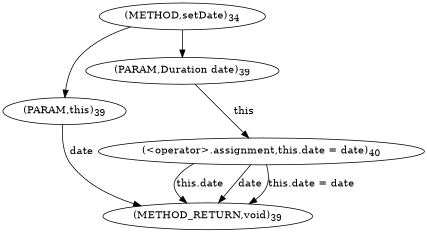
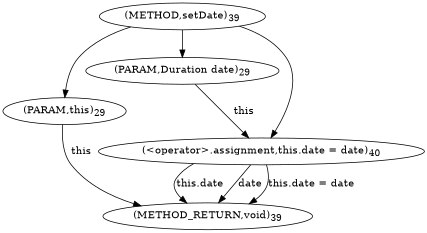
  digraph {
-   n1 [label=<(METHOD,setDate)<SUB>34</SUB>>]
-   n2 [label=<(PARAM,this)<SUB>39</SUB>>]
-   n3 [label=<(PARAM,Duration date)<SUB>39</SUB>>]
+   n1 [label=<(METHOD,setDate)<SUB>39</SUB>>]
+   n2 [label=<(PARAM,this)<SUB>29</SUB>>]
+   n3 [label=<(PARAM,Duration date)<SUB>29</SUB>>]
    n4 [label=<(&lt;operator&gt;.assignment,this.date = date)<SUB>40</SUB>>]
    n5 [label=<(METHOD_RETURN,void)<SUB>39</SUB>>]
    n1 -> n2
    n1 -> n3
-   n2 -> n5 [label=date]
+   n1 -> n4
+   n2 -> n5 [label=this]
    n3 -> n4 [label=this]
    n4 -> n5 [label="this.date"]
    n4 -> n5 [label=date]
    n4 -> n5 [label="this.date = date"]
  }
